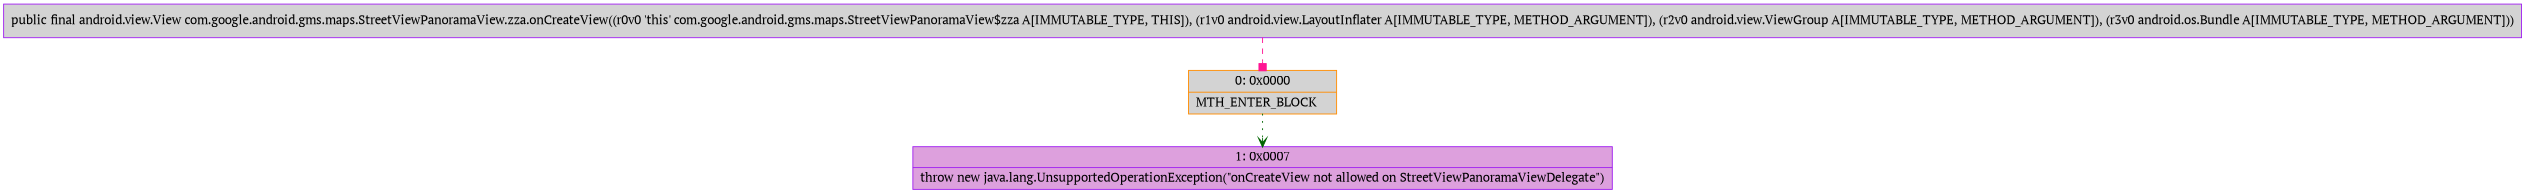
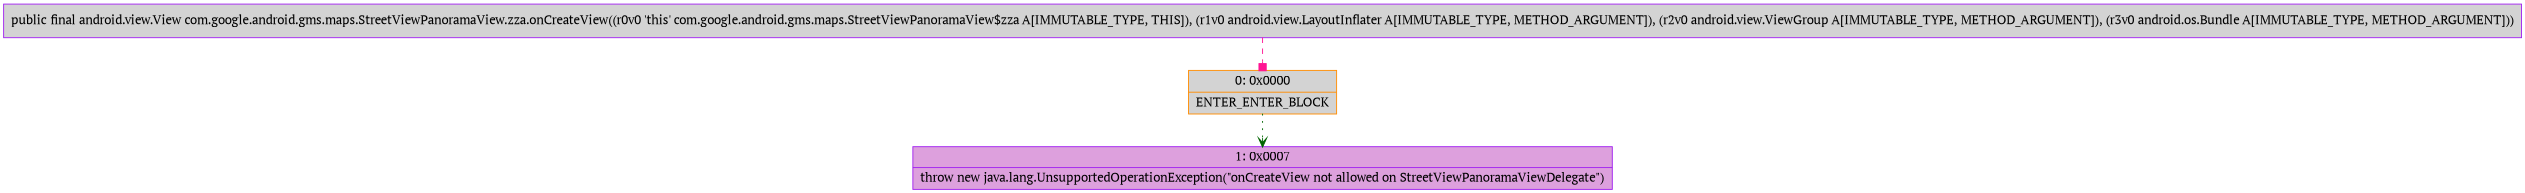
  digraph {
    fontname="PT Serif"
    node [shape=record style=filled fillcolor=lightgrey color=purple fontname="PT Serif"]
    edge [fontname="PT Serif"]
-   n1 [label="{0\:\ 0x0000|MTH_ENTER_BLOCK\l}" color=darkorange]
+   n1 [label="{0\:\ 0x0000|ENTER_ENTER_BLOCK\l}" color=darkorange]
    n2 [label="{1\:\ 0x0007|throw new java.lang.UnsupportedOperationException(\"onCreateView not allowed on StreetViewPanoramaViewDelegate\")\l}" fillcolor=plum]
    n3 [label="{public final android.view.View com.google.android.gms.maps.StreetViewPanoramaView.zza.onCreateView((r0v0 'this' com.google.android.gms.maps.StreetViewPanoramaView$zza A[IMMUTABLE_TYPE, THIS]), (r1v0 android.view.LayoutInflater A[IMMUTABLE_TYPE, METHOD_ARGUMENT]), (r2v0 android.view.ViewGroup A[IMMUTABLE_TYPE, METHOD_ARGUMENT]), (r3v0 android.os.Bundle A[IMMUTABLE_TYPE, METHOD_ARGUMENT])) }"]
    n1 -> n2 [color=darkgreen style=dotted arrowhead=vee]
    n3 -> n1 [color=deeppink style=dashed arrowhead=box]
  }
